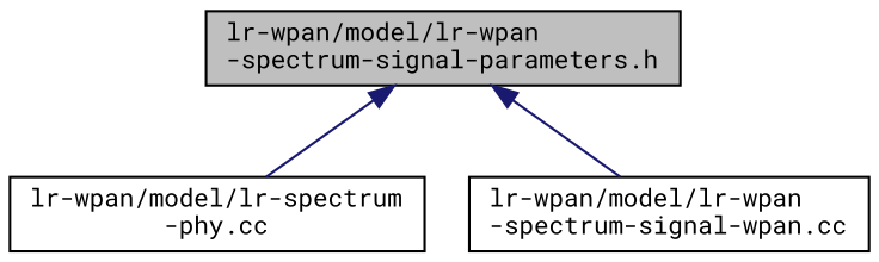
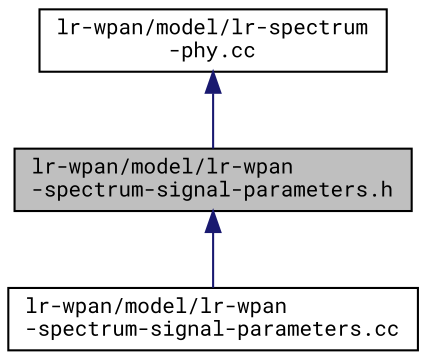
  digraph {
    fontname="Roboto Mono"
    node [color=black fillcolor=white fontname="Roboto Mono" fontsize=10 shape=record style=filled]
    edge [color=midnightblue dir=back fontname="Roboto Mono" fontsize=10 labelfontname=Helvetica labelfontsize=10 style=solid]
    n1 [fillcolor=grey75 fontcolor=black height=0.2 label="lr-wpan/model/lr-wpan\l-spectrum-signal-parameters.h" width=0.4]
    n2 [height=0.2 label="lr-wpan/model/lr-spectrum\l-phy.cc" width=0.4]
-   n3 [height=0.2 label="lr-wpan/model/lr-wpan\l-spectrum-signal-wpan.cc" width=0.4]
-   n1 -> n2
+   n3 [height=0.2 label="lr-wpan/model/lr-wpan\l-spectrum-signal-parameters.cc" width=0.4]
+   n2 -> n1
    n1 -> n3
  }
